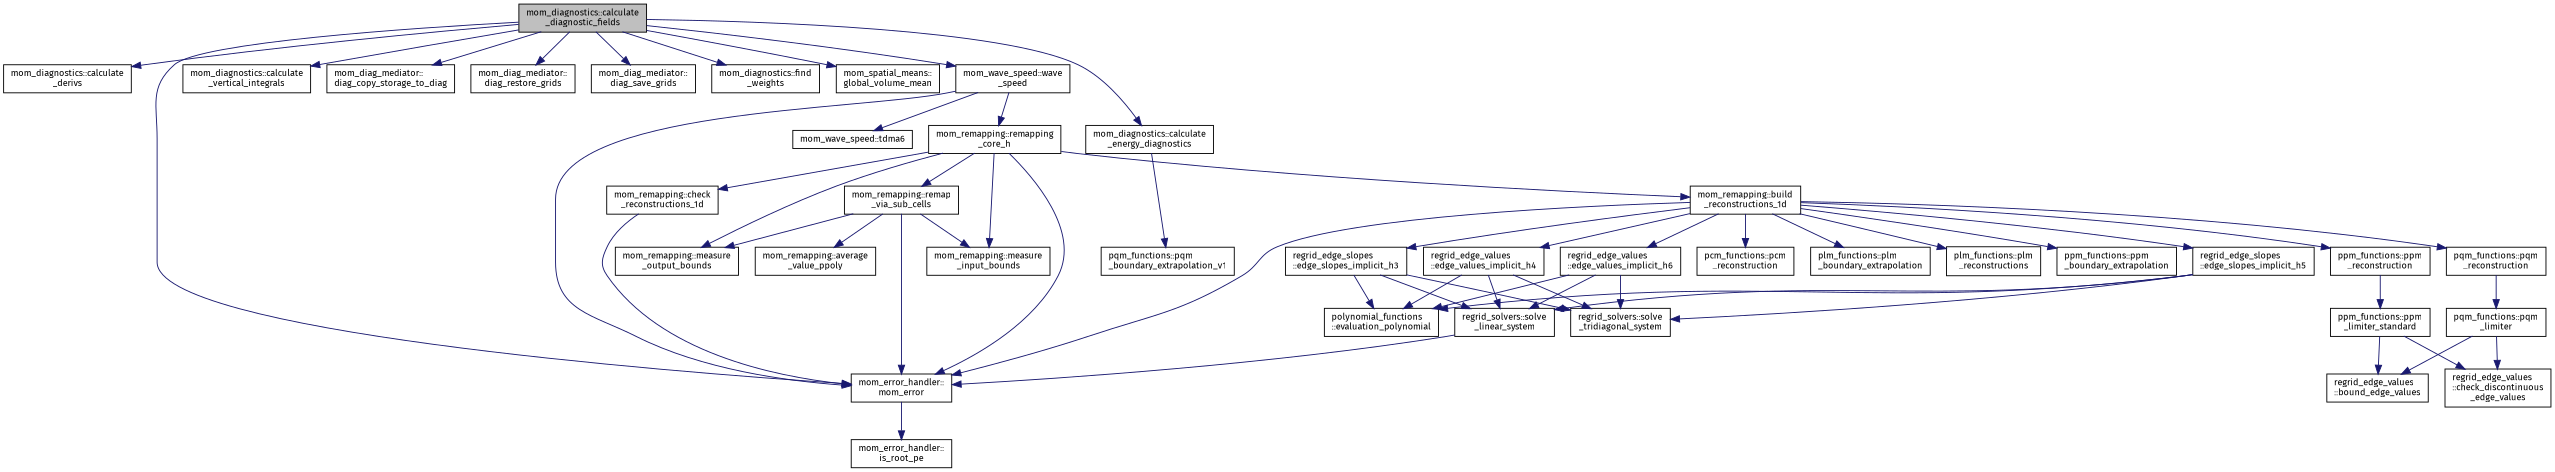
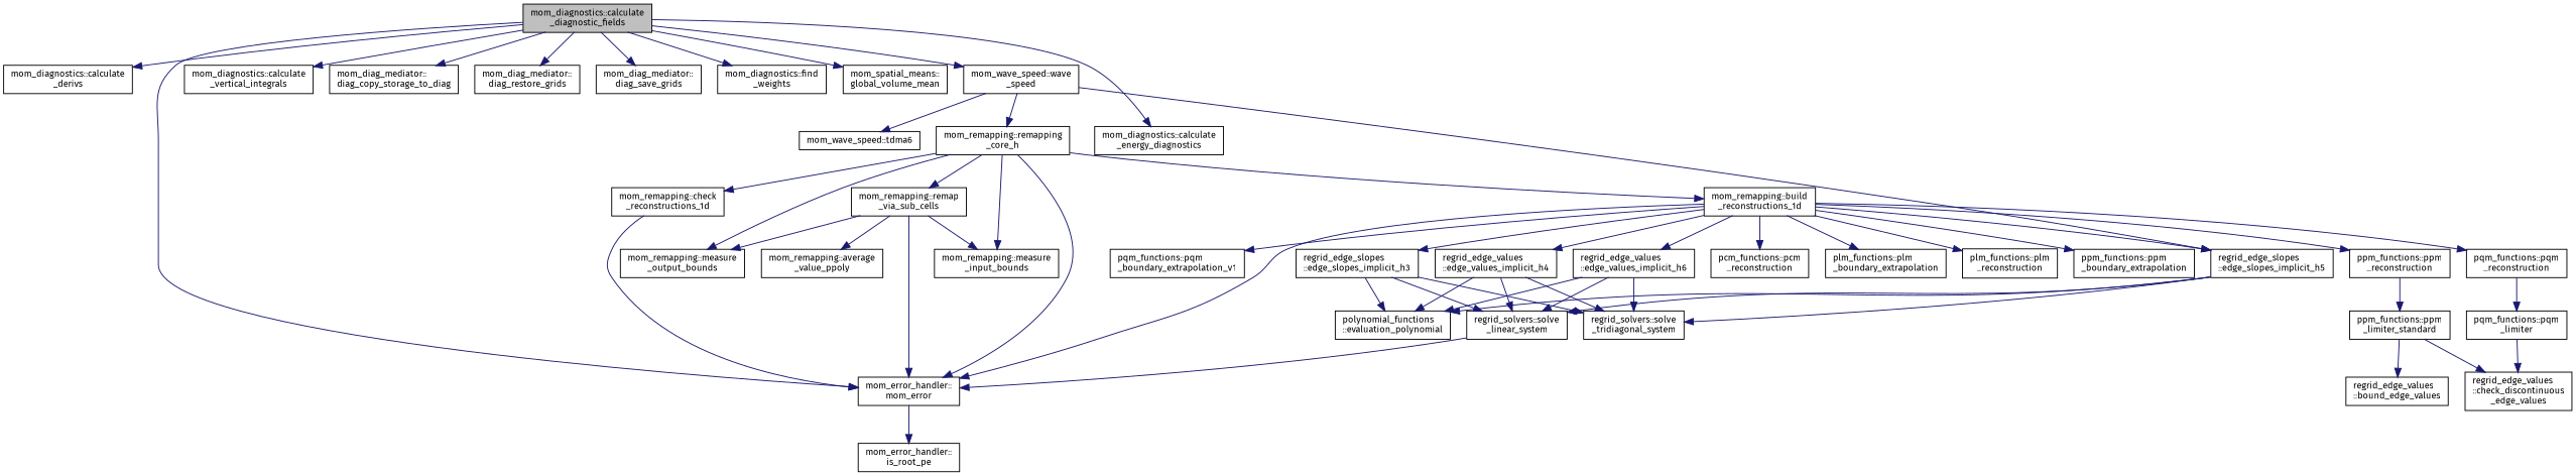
  digraph {
    fontname="Fira Sans"
    rankdir=TB
    node [color=black fillcolor=white fontname="Fira Sans" fontsize=10 shape=record style=filled]
    edge [color=midnightblue fontname="Fira Sans" fontsize=10 labelfontname=Helvetica labelfontsize=10 style=solid]
    n1 [fillcolor=grey75 fontcolor=black height=0.2 label="mom_diagnostics::calculate\l_diagnostic_fields" width=0.4]
    n2 [height=0.2 label="mom_diagnostics::calculate\l_derivs" width=0.4]
    n3 [height=0.2 label="mom_diagnostics::calculate\l_energy_diagnostics" width=0.4]
    n4 [height=0.2 label="mom_diagnostics::calculate\l_vertical_integrals" width=0.4]
    n5 [height=0.2 label="mom_diag_mediator::\ldiag_copy_storage_to_diag" width=0.4]
    n6 [height=0.2 label="mom_diag_mediator::\ldiag_restore_grids" width=0.4]
    n7 [height=0.2 label="mom_diag_mediator::\ldiag_save_grids" width=0.4]
    n8 [height=0.2 label="mom_diagnostics::find\l_weights" width=0.4]
    n9 [height=0.2 label="mom_spatial_means::\lglobal_volume_mean" width=0.4]
    n10 [height=0.2 label="mom_error_handler::\lmom_error" width=0.4]
    n11 [height=0.2 label="mom_wave_speed::wave\l_speed" width=0.4]
    n12 [height=0.2 label="mom_error_handler::\lis_root_pe" width=0.4]
    n13 [height=0.2 label="mom_remapping::remapping\l_core_h" width=0.4]
    n14 [height=0.2 label="mom_wave_speed::tdma6" width=0.4]
    n15 [height=0.2 label="mom_remapping::build\l_reconstructions_1d" width=0.4]
    n16 [height=0.2 label="mom_remapping::check\l_reconstructions_1d" width=0.4]
    n17 [height=0.2 label="mom_remapping::measure\l_input_bounds" width=0.4]
    n18 [height=0.2 label="mom_remapping::measure\l_output_bounds" width=0.4]
    n19 [height=0.2 label="mom_remapping::remap\l_via_sub_cells" width=0.4]
    n20 [height=0.2 label="regrid_edge_slopes\l::edge_slopes_implicit_h3" width=0.4]
    n21 [height=0.2 label="regrid_edge_slopes\l::edge_slopes_implicit_h5" width=0.4]
    n22 [height=0.2 label="regrid_edge_values\l::edge_values_implicit_h4" width=0.4]
    n23 [height=0.2 label="regrid_edge_values\l::edge_values_implicit_h6" width=0.4]
    n24 [height=0.2 label="pcm_functions::pcm\l_reconstruction" width=0.4]
    n25 [height=0.2 label="plm_functions::plm\l_boundary_extrapolation" width=0.4]
-   n26 [height=0.2 label="plm_functions::plm\l_reconstructions" width=0.4]
+   n26 [height=0.2 label="plm_functions::plm\l_reconstruction" width=0.4]
    n27 [height=0.2 label="ppm_functions::ppm\l_boundary_extrapolation" width=0.4]
    n28 [height=0.2 label="ppm_functions::ppm\l_reconstruction" width=0.4]
    n29 [height=0.2 label="pqm_functions::pqm\l_boundary_extrapolation_v1" width=0.4]
    n30 [height=0.2 label="pqm_functions::pqm\l_reconstruction" width=0.4]
    n31 [height=0.2 label="mom_remapping::average\l_value_ppoly" width=0.4]
    n32 [height=0.2 label="polynomial_functions\l::evaluation_polynomial" width=0.4]
    n33 [height=0.2 label="regrid_solvers::solve\l_linear_system" width=0.4]
    n34 [height=0.2 label="regrid_solvers::solve\l_tridiagonal_system" width=0.4]
    n35 [height=0.2 label="ppm_functions::ppm\l_limiter_standard" width=0.4]
    n36 [height=0.2 label="pqm_functions::pqm\l_limiter" width=0.4]
    n37 [height=0.2 label="regrid_edge_values\l::bound_edge_values" width=0.4]
    n38 [height=0.2 label="regrid_edge_values\l::check_discontinuous\l_edge_values" width=0.4]
    n1 -> n2
    n1 -> n3
    n1 -> n4
    n1 -> n5
    n1 -> n6
    n1 -> n7
    n1 -> n8
    n1 -> n9
    n1 -> n10
    n1 -> n11
    n10 -> n12
-   n11 -> n10
+   n11 -> n21
    n11 -> n13
    n11 -> n14
    n13 -> n10
    n13 -> n15
    n13 -> n16
    n13 -> n17
    n13 -> n18
    n13 -> n19
    n15 -> n10
    n15 -> n20
    n15 -> n21
    n15 -> n22
    n15 -> n23
    n15 -> n24
    n15 -> n25
    n15 -> n26
    n15 -> n27
    n15 -> n28
-   n3 -> n29
+   n15 -> n29
    n15 -> n30
    n16 -> n10
    n19 -> n10
    n19 -> n17
    n19 -> n18
    n19 -> n31
    n20 -> n32
    n20 -> n33
    n20 -> n34
    n21 -> n32
    n21 -> n33
    n21 -> n34
    n22 -> n32
    n22 -> n33
    n22 -> n34
    n23 -> n32
    n23 -> n33
    n23 -> n34
    n28 -> n35
    n30 -> n36
    n33 -> n10
    n35 -> n37
    n35 -> n38
-   n36 -> n37
    n36 -> n38
  }
